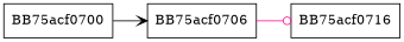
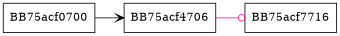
  digraph {
    rankdir=LR
    splines=ortho
    node [shape=box]
    BB75acf0700
-   BB75acf0706
-   BB75acf0716
+   BB75acf0706 [label=BB75acf4706]
+   BB75acf0716 [label=BB75acf7716]
    BB75acf0700 -> BB75acf0706 [arrowhead=vee color=black]
    BB75acf0706 -> BB75acf0716 [arrowhead=odot color=deeppink]
  }
